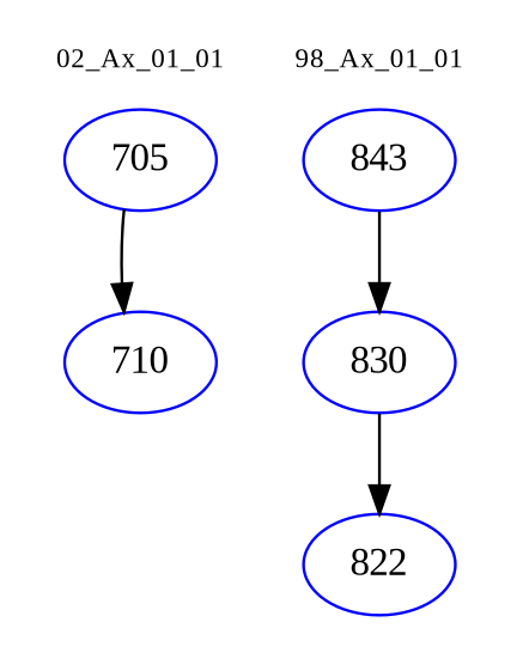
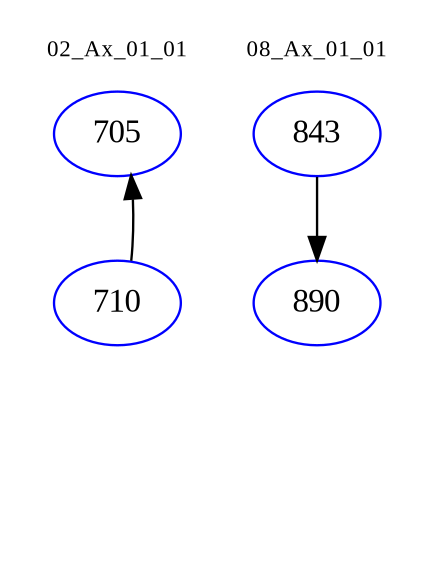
  digraph {
    fontname="Liberation Serif"
    node [color=blue fontname="Liberation Serif"]
    edge [color=black fontname="Liberation Serif"]
    n1 [label=705]
    n2 [label=710]
-   n3 [label=830]
-   n4 [label=822]
+   n3 [label=890]
    n5 [label=843]
    subgraph cluster_1 {
      color=white
      fontsize=10
      label="02_Ax_01_01"
      n1
      n2
    }
    subgraph cluster_2 {
      color=white
      fontsize=10
-     label="98_Ax_01_01"
+     label="08_Ax_01_01"
      n3
-     n4
      n5
    }
-   n1 -> n2
-   n3 -> n4
+   n2 -> n1
    n5 -> n3
  }
